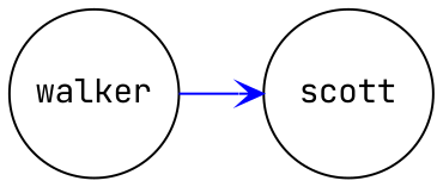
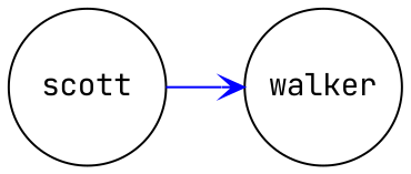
  digraph {
    rankdir=LR
    fontname="JetBrains Mono"
    node [fillcolor=white fixedsize=true shape=ellipse style=filled fontname="JetBrains Mono"]
    walker [height=1 width=1]
    scott [height=1 width=1]
-   walker -> scott [arrowhead=vee color=blue penwidth=1 fontname="JetBrains Mono"]
+   scott -> walker [arrowhead=vee color=blue penwidth=1 fontname="JetBrains Mono"]
  }
